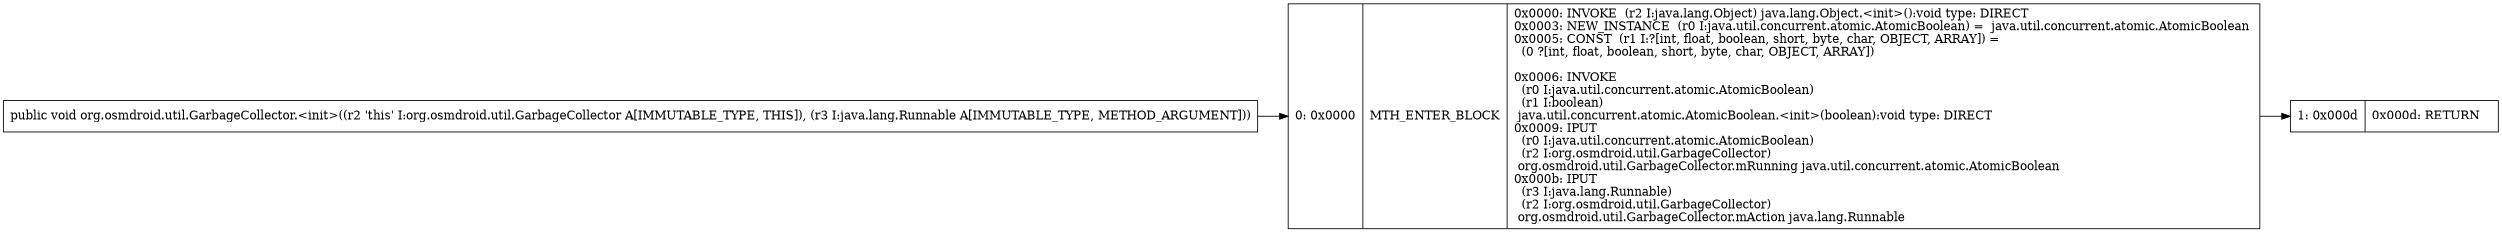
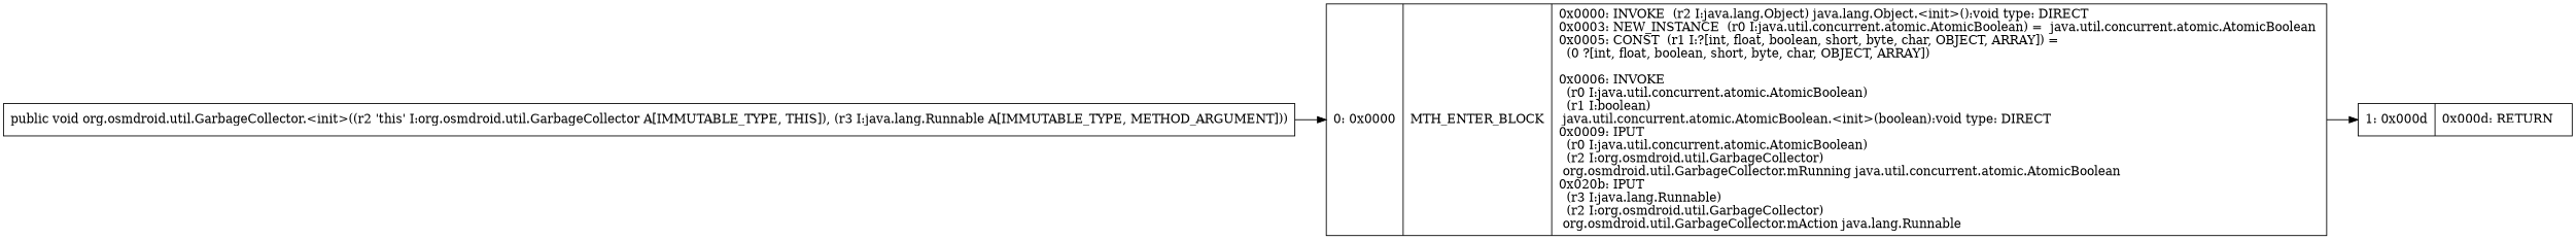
  digraph {
    rankdir=LR
    node [shape=record]
-   n1 [label="{0\:\ 0x0000|MTH_ENTER_BLOCK\l|0x0000: INVOKE  (r2 I:java.lang.Object) java.lang.Object.\<init\>():void type: DIRECT \l0x0003: NEW_INSTANCE  (r0 I:java.util.concurrent.atomic.AtomicBoolean) =  java.util.concurrent.atomic.AtomicBoolean \l0x0005: CONST  (r1 I:?[int, float, boolean, short, byte, char, OBJECT, ARRAY]) = \l  (0 ?[int, float, boolean, short, byte, char, OBJECT, ARRAY])\l \l0x0006: INVOKE  \l  (r0 I:java.util.concurrent.atomic.AtomicBoolean)\l  (r1 I:boolean)\l java.util.concurrent.atomic.AtomicBoolean.\<init\>(boolean):void type: DIRECT \l0x0009: IPUT  \l  (r0 I:java.util.concurrent.atomic.AtomicBoolean)\l  (r2 I:org.osmdroid.util.GarbageCollector)\l org.osmdroid.util.GarbageCollector.mRunning java.util.concurrent.atomic.AtomicBoolean \l0x000b: IPUT  \l  (r3 I:java.lang.Runnable)\l  (r2 I:org.osmdroid.util.GarbageCollector)\l org.osmdroid.util.GarbageCollector.mAction java.lang.Runnable \l}"]
+   n1 [label="{0\:\ 0x0000|MTH_ENTER_BLOCK\l|0x0000: INVOKE  (r2 I:java.lang.Object) java.lang.Object.\<init\>():void type: DIRECT \l0x0003: NEW_INSTANCE  (r0 I:java.util.concurrent.atomic.AtomicBoolean) =  java.util.concurrent.atomic.AtomicBoolean \l0x0005: CONST  (r1 I:?[int, float, boolean, short, byte, char, OBJECT, ARRAY]) = \l  (0 ?[int, float, boolean, short, byte, char, OBJECT, ARRAY])\l \l0x0006: INVOKE  \l  (r0 I:java.util.concurrent.atomic.AtomicBoolean)\l  (r1 I:boolean)\l java.util.concurrent.atomic.AtomicBoolean.\<init\>(boolean):void type: DIRECT \l0x0009: IPUT  \l  (r0 I:java.util.concurrent.atomic.AtomicBoolean)\l  (r2 I:org.osmdroid.util.GarbageCollector)\l org.osmdroid.util.GarbageCollector.mRunning java.util.concurrent.atomic.AtomicBoolean \l0x020b: IPUT  \l  (r3 I:java.lang.Runnable)\l  (r2 I:org.osmdroid.util.GarbageCollector)\l org.osmdroid.util.GarbageCollector.mAction java.lang.Runnable \l}"]
    n2 [label="{1\:\ 0x000d|0x000d: RETURN   \l}"]
    n3 [label="{public void org.osmdroid.util.GarbageCollector.\<init\>((r2 'this' I:org.osmdroid.util.GarbageCollector A[IMMUTABLE_TYPE, THIS]), (r3 I:java.lang.Runnable A[IMMUTABLE_TYPE, METHOD_ARGUMENT])) }"]
    n1 -> n2
    n3 -> n1
  }
